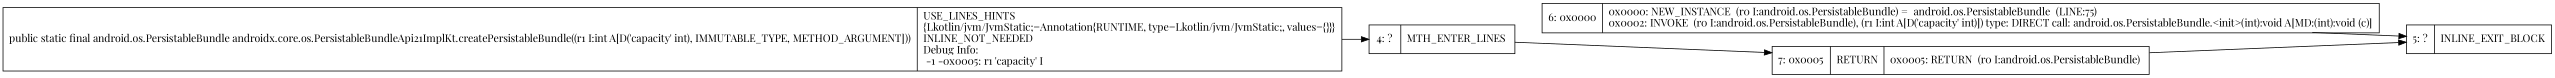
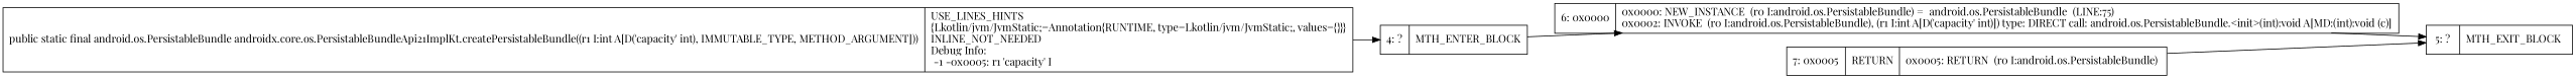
  digraph {
    fontname="Playfair Display"
    rankdir=LR
    node [fontname="Playfair Display" shape=record]
    edge [fontname="Playfair Display"]
-   n1 [label="{4\:\ ?|MTH_ENTER_LINES\l}"]
+   n1 [label="{4\:\ ?|MTH_ENTER_BLOCK\l}"]
    n2 [label="{6\:\ 0x0000|0x0000: NEW_INSTANCE  (r0 I:android.os.PersistableBundle) =  android.os.PersistableBundle  (LINE:75)\l0x0002: INVOKE  (r0 I:android.os.PersistableBundle), (r1 I:int A[D('capacity' int)]) type: DIRECT call: android.os.PersistableBundle.\<init\>(int):void A[MD:(int):void (c)]\l}"]
-   n3 [label="{5\:\ ?|INLINE_EXIT_BLOCK\l}"]
+   n3 [label="{5\:\ ?|MTH_EXIT_BLOCK\l}"]
    n4 [label="{7\:\ 0x0005|RETURN\l|0x0005: RETURN  (r0 I:android.os.PersistableBundle) \l}"]
    n5 [label="{public static final android.os.PersistableBundle androidx.core.os.PersistableBundleApi21ImplKt.createPersistableBundle((r1 I:int A[D('capacity' int), IMMUTABLE_TYPE, METHOD_ARGUMENT]))  | USE_LINES_HINTS\l\{Lkotlin\/jvm\/JvmStatic;=Annotation\{RUNTIME, type=Lkotlin\/jvm\/JvmStatic;, values=\{\}\}\}\lINLINE_NOT_NEEDED\lDebug Info:\l  \-1 \-0x0005: r1 'capacity' I\l}"]
-   n1 -> n4
+   n1 -> n2
    n2 -> n3
    n4 -> n3
    n5 -> n1
  }
